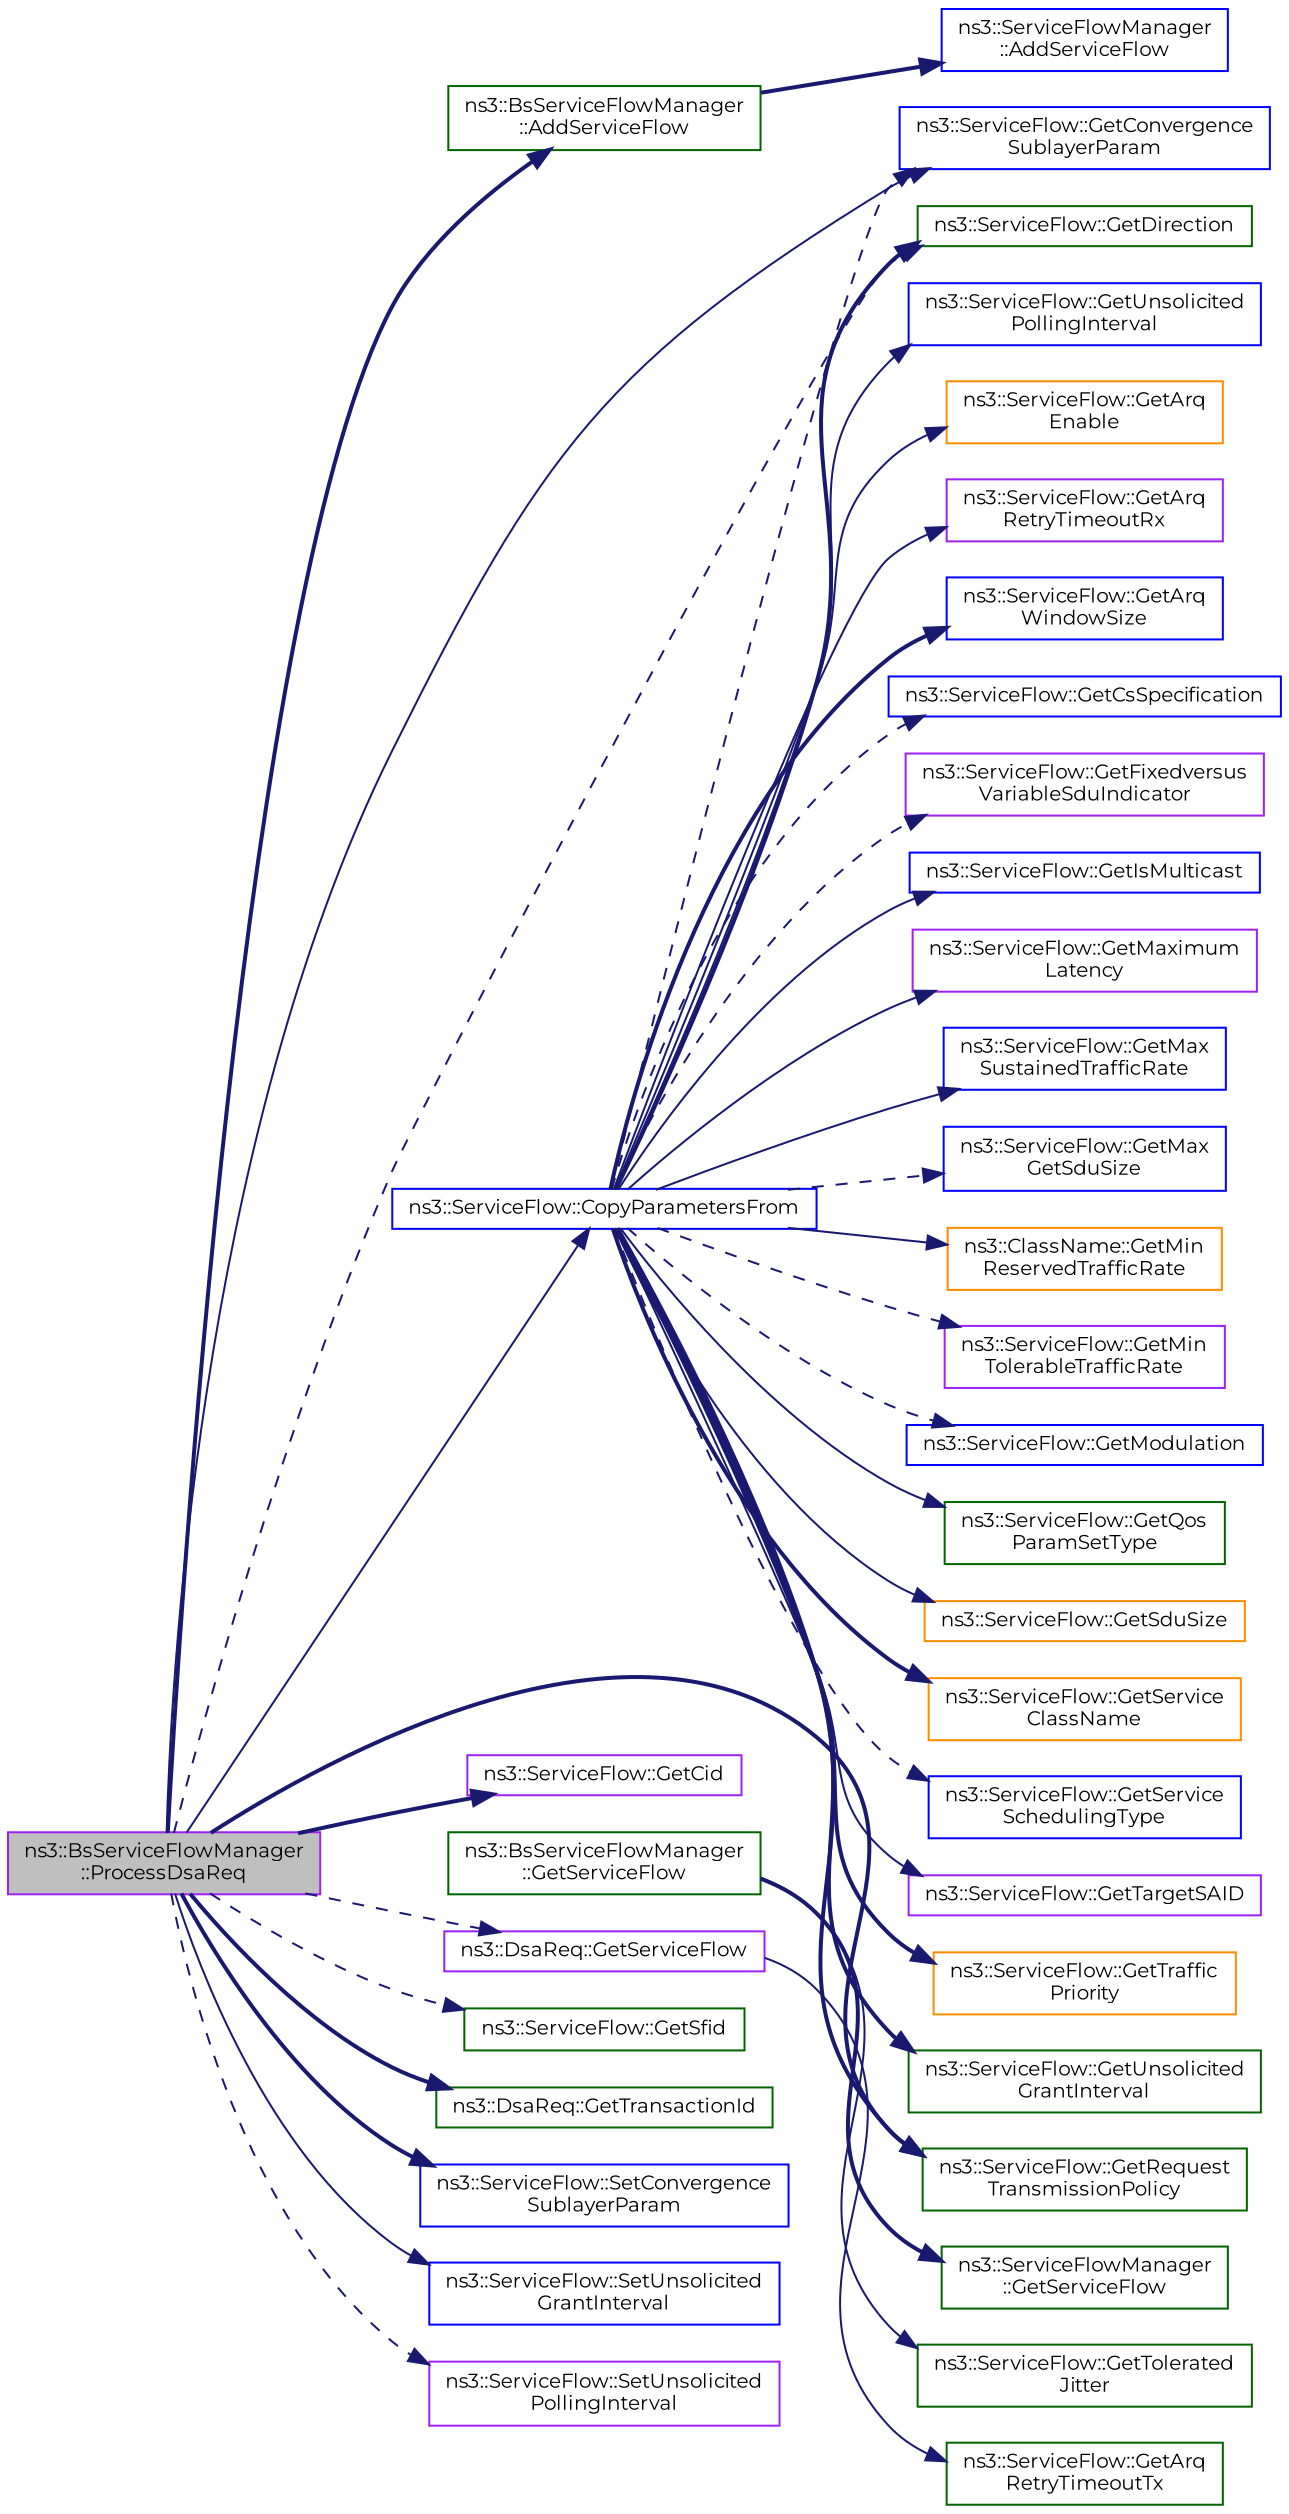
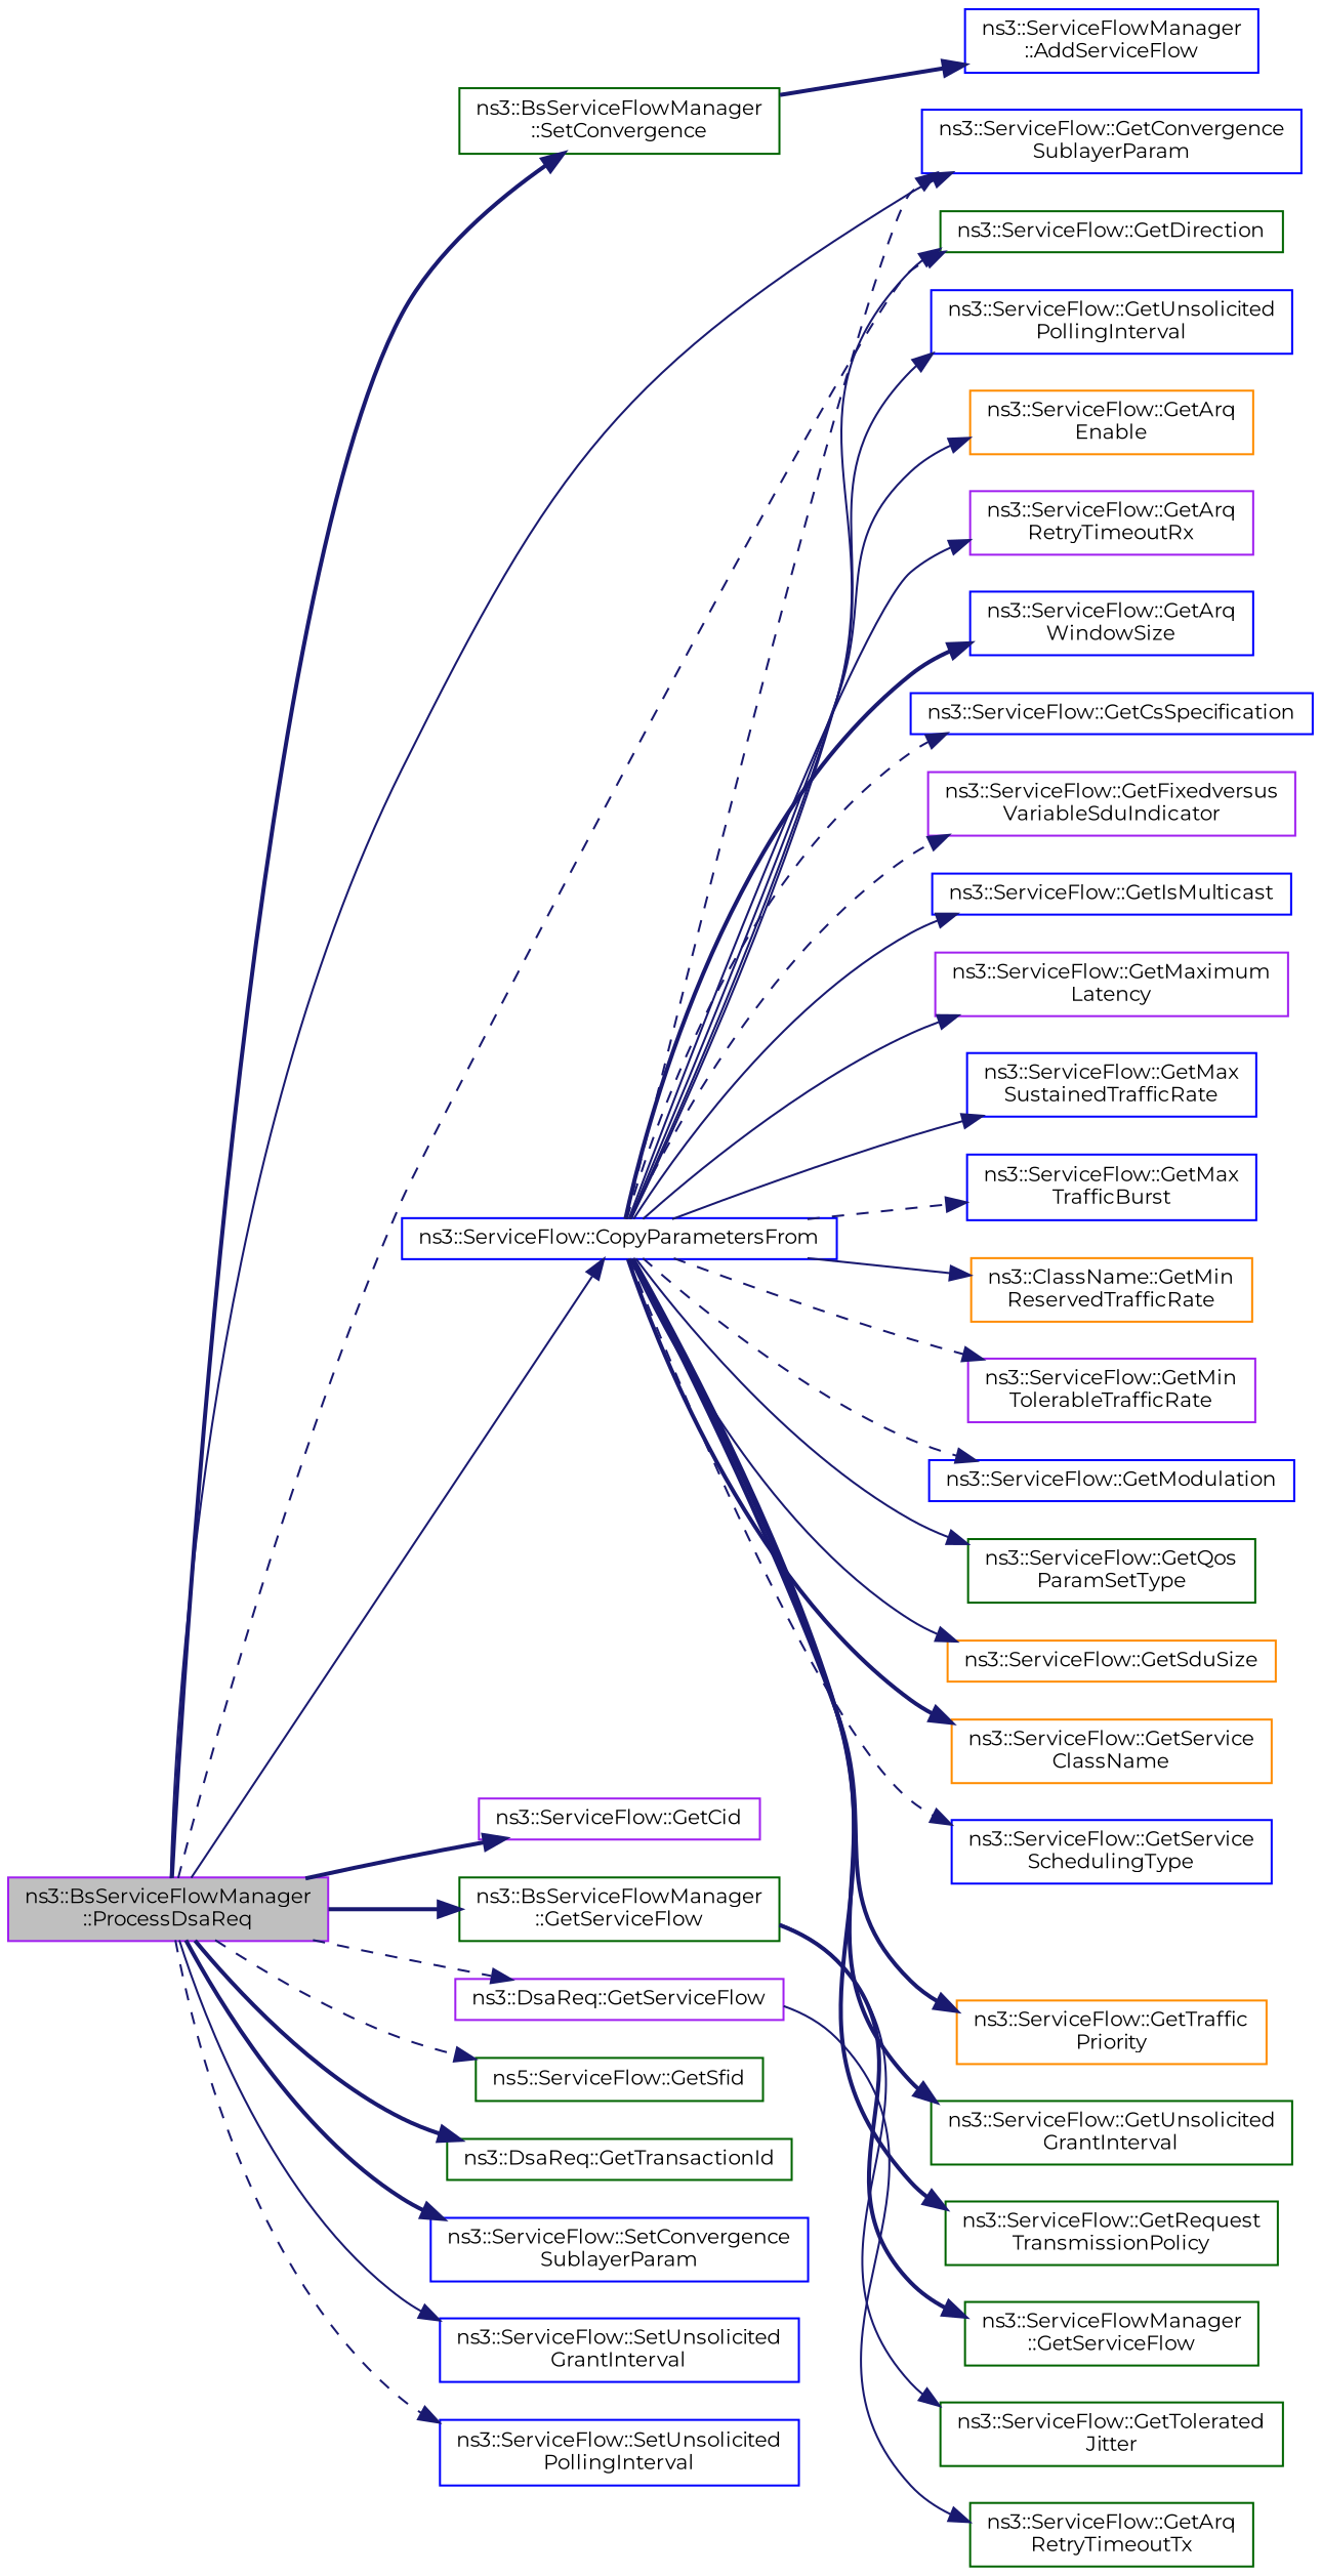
  digraph {
    fontname=Montserrat
    rankdir=LR
    node [color=blue fillcolor=white fontname=Montserrat fontsize=10 shape=record style=filled]
    edge [color=midnightblue fontname=Montserrat fontsize=10 labelfontname=Helvetica labelfontsize=10 style=solid]
    n1 [color=purple fillcolor=grey75 fontcolor=black height=0.2 label="ns3::BsServiceFlowManager\l::ProcessDsaReq" width=0.4]
-   n2 [color=darkgreen height=0.2 label="ns3::BsServiceFlowManager\l::AddServiceFlow" width=0.4]
+   n2 [color=darkgreen height=0.2 label="ns3::BsServiceFlowManager\l::SetConvergence" width=0.4]
    n3 [height=0.2 label="ns3::ServiceFlow::CopyParametersFrom" width=0.4]
    n4 [height=0.2 label="ns3::ServiceFlow::GetConvergence\lSublayerParam" width=0.4]
    n5 [color=darkgreen height=0.2 label="ns3::ServiceFlow::GetDirection" width=0.4]
    n6 [color=purple height=0.2 label="ns3::ServiceFlow::GetCid" width=0.4]
    n7 [color=darkgreen height=0.2 label="ns3::BsServiceFlowManager\l::GetServiceFlow" width=0.4]
    n8 [color=purple height=0.2 label="ns3::DsaReq::GetServiceFlow" width=0.4]
-   n9 [color=darkgreen height=0.2 label="ns3::ServiceFlow::GetSfid" width=0.4]
+   n9 [color=darkgreen height=0.2 label="ns5::ServiceFlow::GetSfid" width=0.4]
    n10 [color=darkgreen height=0.2 label="ns3::DsaReq::GetTransactionId" width=0.4]
    n11 [height=0.2 label="ns3::ServiceFlow::SetConvergence\lSublayerParam" width=0.4]
    n12 [height=0.2 label="ns3::ServiceFlow::SetUnsolicited\lGrantInterval" width=0.4]
-   n13 [color=purple height=0.2 label="ns3::ServiceFlow::SetUnsolicited\lPollingInterval" width=0.4]
+   n13 [height=0.2 label="ns3::ServiceFlow::SetUnsolicited\lPollingInterval" width=0.4]
    n14 [height=0.2 label="ns3::ServiceFlowManager\l::AddServiceFlow" width=0.4]
    n15 [color=darkorange height=0.2 label="ns3::ServiceFlow::GetArq\lEnable" width=0.4]
    n16 [color=purple height=0.2 label="ns3::ServiceFlow::GetArq\lRetryTimeoutRx" width=0.4]
    n17 [height=0.2 label="ns3::ServiceFlow::GetArq\lWindowSize" width=0.4]
    n18 [height=0.2 label="ns3::ServiceFlow::GetCsSpecification" width=0.4]
    n19 [color=purple height=0.2 label="ns3::ServiceFlow::GetFixedversus\lVariableSduIndicator" width=0.4]
    n20 [height=0.2 label="ns3::ServiceFlow::GetIsMulticast" width=0.4]
    n21 [color=purple height=0.2 label="ns3::ServiceFlow::GetMaximum\lLatency" width=0.4]
    n22 [height=0.2 label="ns3::ServiceFlow::GetMax\lSustainedTrafficRate" width=0.4]
-   n23 [height=0.2 label="ns3::ServiceFlow::GetMax\lGetSduSize" width=0.4]
+   n23 [height=0.2 label="ns3::ServiceFlow::GetMax\lTrafficBurst" width=0.4]
    n24 [color=darkorange height=0.2 label="ns3::ClassName::GetMin\lReservedTrafficRate" width=0.4]
    n25 [color=purple height=0.2 label="ns3::ServiceFlow::GetMin\lTolerableTrafficRate" width=0.4]
    n26 [height=0.2 label="ns3::ServiceFlow::GetModulation" width=0.4]
    n27 [color=darkgreen height=0.2 label="ns3::ServiceFlow::GetQos\lParamSetType" width=0.4]
    n28 [color=darkgreen height=0.2 label="ns3::ServiceFlow::GetRequest\lTransmissionPolicy" width=0.4]
    n29 [color=darkorange height=0.2 label="ns3::ServiceFlow::GetSduSize" width=0.4]
    n30 [color=darkorange height=0.2 label="ns3::ServiceFlow::GetService\lClassName" width=0.4]
    n31 [height=0.2 label="ns3::ServiceFlow::GetService\lSchedulingType" width=0.4]
-   n32 [color=purple height=0.2 label="ns3::ServiceFlow::GetTargetSAID" width=0.4]
    n33 [color=darkorange height=0.2 label="ns3::ServiceFlow::GetTraffic\lPriority" width=0.4]
    n34 [color=darkgreen height=0.2 label="ns3::ServiceFlow::GetUnsolicited\lGrantInterval" width=0.4]
    n35 [height=0.2 label="ns3::ServiceFlow::GetUnsolicited\lPollingInterval" width=0.4]
    n36 [color=darkgreen height=0.2 label="ns3::ServiceFlow::GetTolerated\lJitter" width=0.4]
    n37 [color=darkgreen height=0.2 label="ns3::ServiceFlowManager\l::GetServiceFlow" width=0.4]
    n38 [color=darkgreen height=0.2 label="ns3::ServiceFlow::GetArq\lRetryTimeoutTx" width=0.4]
    n1 -> n2 [style=bold]
    n1 -> n3
    n1 -> n4
    n1 -> n5 [style=dashed]
    n1 -> n6 [style=bold]
-   n1 -> n28 [style=bold]
+   n1 -> n7 [style=bold]
    n1 -> n8 [style=dashed]
    n1 -> n9 [style=dashed]
    n1 -> n10 [style=bold]
    n1 -> n11 [style=bold]
    n1 -> n12
    n1 -> n13 [style=dashed]
    n2 -> n14 [style=bold]
    n3 -> n4 [style=dashed]
-   n3 -> n5 [style=bold]
+   n3 -> n5
    n3 -> n15
    n3 -> n16
    n3 -> n17 [style=bold]
    n3 -> n18 [style=dashed]
    n3 -> n19 [style=dashed]
    n3 -> n20
    n3 -> n21
    n3 -> n22
    n3 -> n23 [style=dashed]
    n3 -> n24
    n3 -> n25 [style=dashed]
    n3 -> n26 [style=dashed]
    n3 -> n27
    n3 -> n28 [style=bold]
    n3 -> n29
    n3 -> n30 [style=bold]
    n3 -> n31 [style=dashed]
-   n3 -> n32
    n3 -> n33 [style=bold]
    n3 -> n34 [style=bold]
    n3 -> n35
    n7 -> n36
    n7 -> n37 [style=bold]
    n8 -> n38
  }
